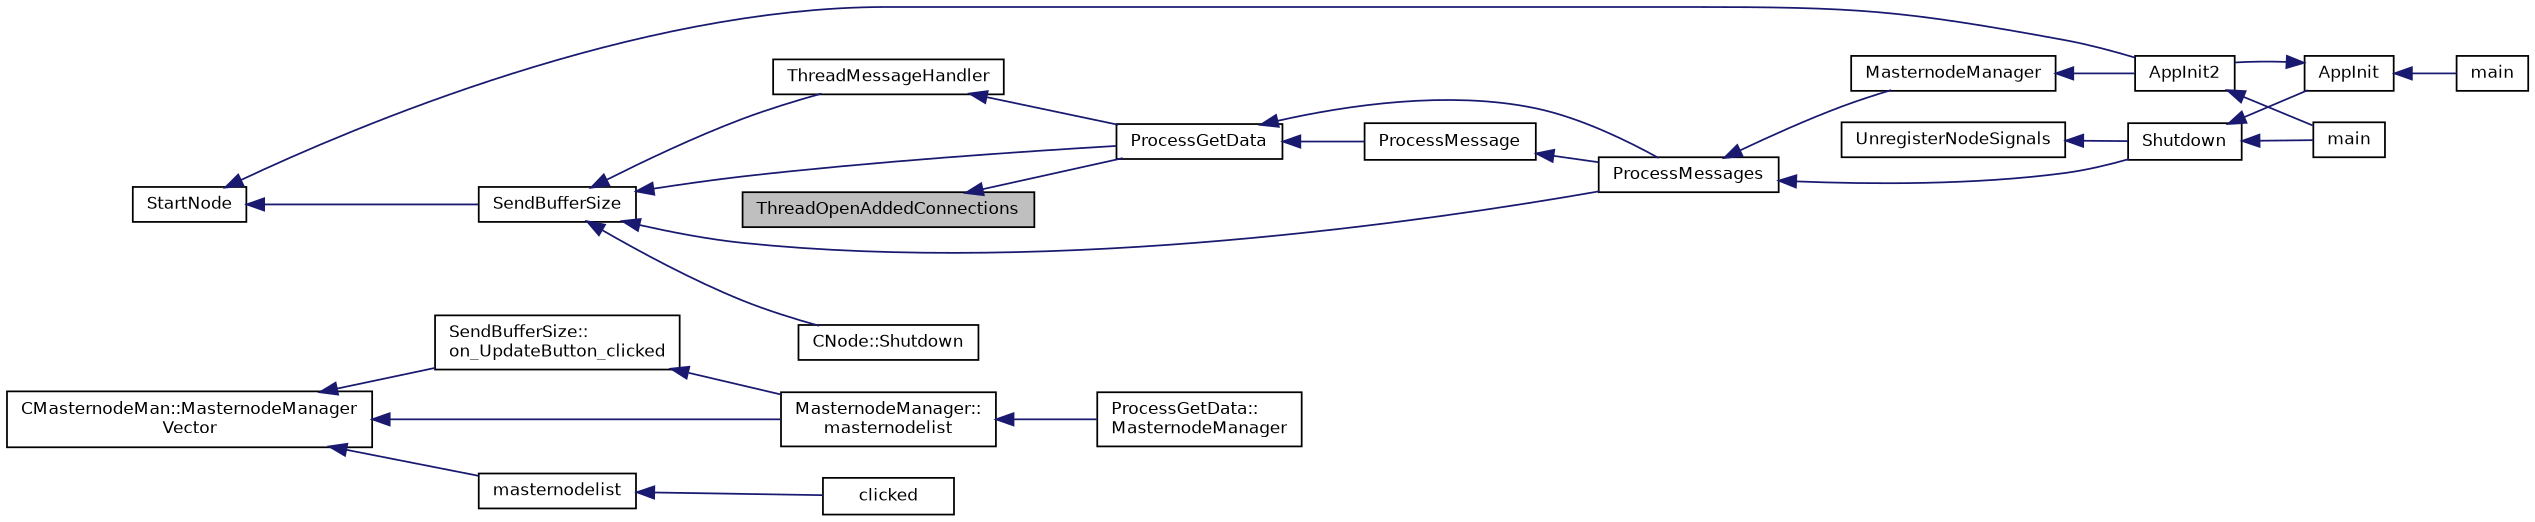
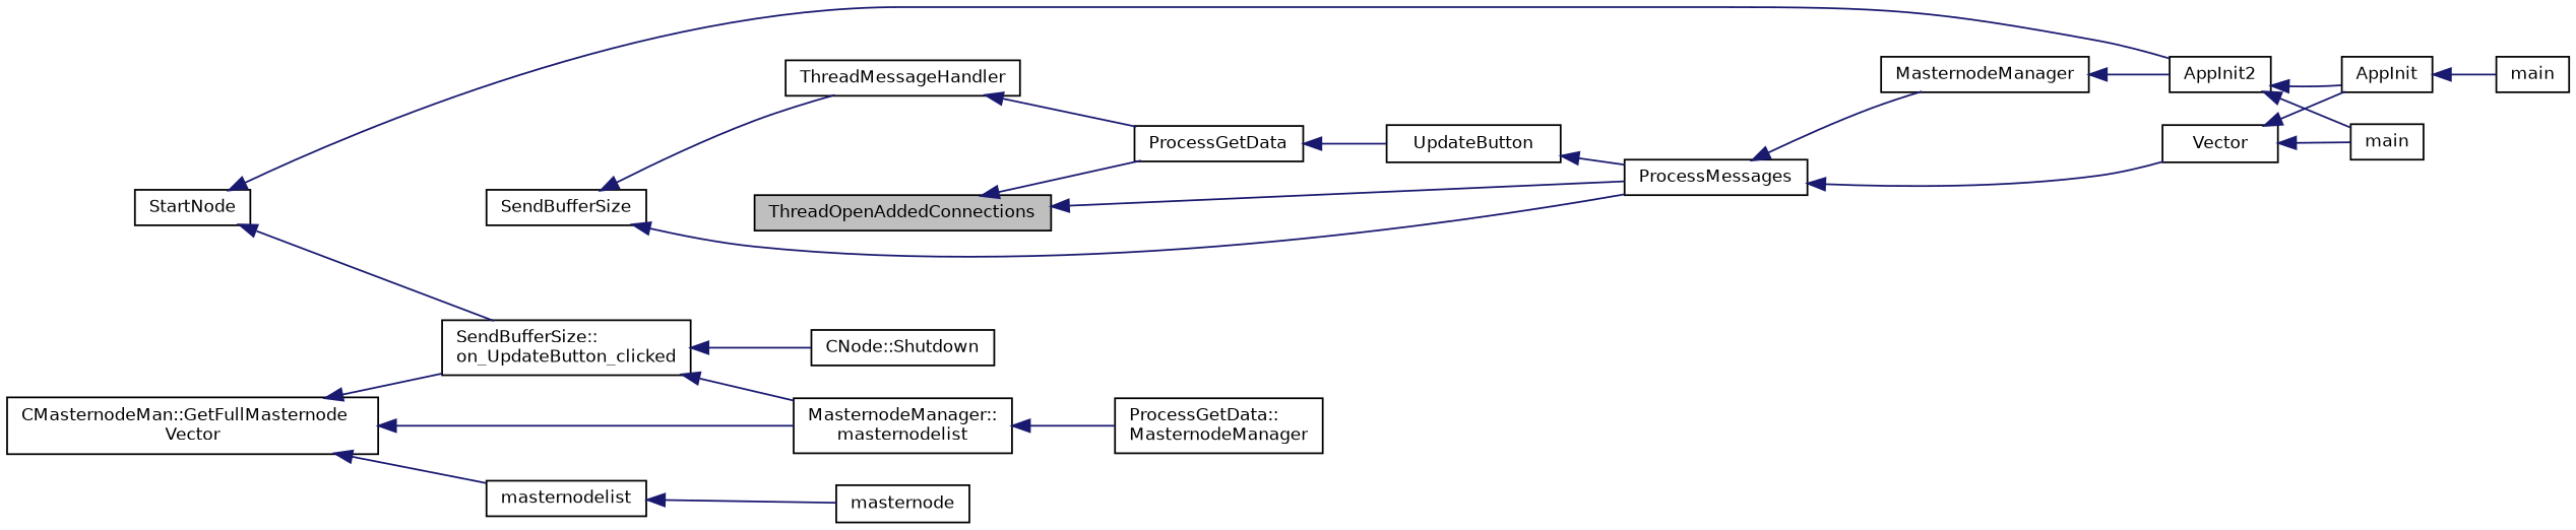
  digraph {
    rankdir=LR
    node [color=black fillcolor=white fontname=Helvetica fontsize=10 shape=record style=filled]
    edge [color=midnightblue dir=back fontname=Helvetica fontsize=10 labelfontname=Helvetica labelfontsize=10 style=solid]
    n1 [fillcolor=grey75 fontcolor=black height=0.2 label=ThreadOpenAddedConnections width=0.4]
    n2 [height=0.2 label=ProcessGetData width=0.4]
    n3 [height=0.2 label=StartNode width=0.4]
    n4 [height=0.2 label=AppInit2 width=0.4]
    n5 [height=0.2 label=SendBufferSize width=0.4]
    n6 [height=0.2 label=AppInit width=0.4]
    n7 [height=0.2 label=main width=0.4]
    n8 [height=0.2 label=ProcessMessages width=0.4]
    n9 [height=0.2 label=ThreadMessageHandler width=0.4]
    n10 [height=0.2 label="CNode::Shutdown" width=0.4]
    n11 [height=0.2 label=main width=0.4]
-   n12 [height=0.2 label=ProcessMessage width=0.4]
+   n12 [height=0.2 label=UpdateButton width=0.4]
    n13 [height=0.2 label=MasternodeManager width=0.4]
-   n14 [height=0.2 label=Shutdown width=0.4]
-   n15 [height=0.2 label="CMasternodeMan::MasternodeManager\lVector" width=0.4]
+   n14 [height=0.2 label=Vector width=0.4]
+   n15 [height=0.2 label="CMasternodeMan::GetFullMasternode\lVector" width=0.4]
    n16 [height=0.2 label="MasternodeManager::\lmasternodelist" width=0.4]
    n17 [height=0.2 label="SendBufferSize::\lon_UpdateButton_clicked" width=0.4]
    n18 [height=0.2 label=masternodelist width=0.4]
-   n19 [height=0.2 label=UnregisterNodeSignals width=0.4]
    n20 [height=0.2 label="ProcessGetData::\lMasternodeManager" width=0.4]
-   n21 [height=0.2 label=clicked width=0.4]
+   n21 [height=0.2 label=masternode width=0.4]
    n1 -> n2
-   n2 -> n8
+   n1 -> n8
    n2 -> n12
    n3 -> n4
-   n3 -> n5
-   n6 -> n4
+   n3 -> n17
+   n4 -> n6
    n4 -> n7
-   n5 -> n2
    n5 -> n8
    n5 -> n9
-   n5 -> n10
+   n17 -> n10
    n6 -> n11
    n8 -> n13
    n8 -> n14
    n9 -> n2
    n12 -> n8
    n13 -> n4
    n14 -> n6
    n14 -> n7
    n15 -> n16
    n15 -> n17
    n15 -> n18
    n16 -> n20
    n17 -> n16
    n18 -> n21
-   n19 -> n14
  }
